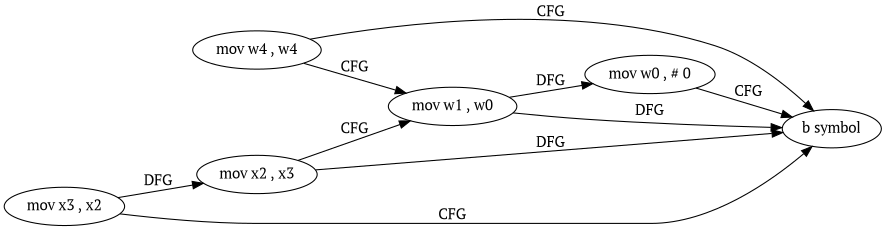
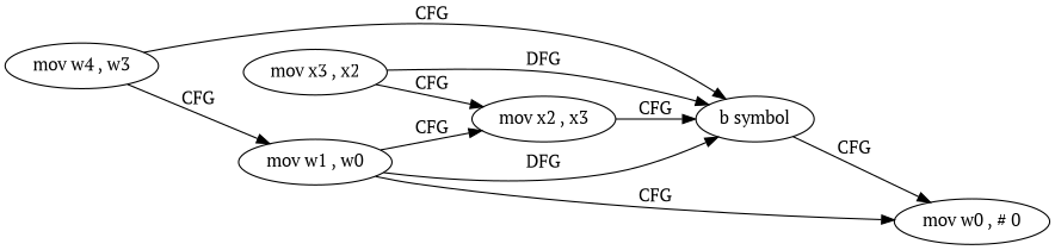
  digraph {
    fontname="PT Serif"
    rankdir=LR
    node [fontname="PT Serif"]
    edge [fontname="PT Serif"]
-   n1 [label="mov w4 , w4"]
+   n1 [label="mov w4 , w3"]
    n2 [label="b symbol"]
    n3 [label="mov w1 , w0"]
    n4 [label="mov x3 , x2"]
    n5 [label="mov x2 , x3"]
    n6 [label="mov w0 , # 0"]
    n1 -> n2 [label=CFG]
    n1 -> n3 [label=CFG]
    n3 -> n2 [label=DFG]
-   n3 -> n6 [label=DFG]
-   n4 -> n2 [label=CFG]
-   n4 -> n5 [label=DFG]
-   n5 -> n2 [label=DFG]
-   n5 -> n3 [label=CFG]
-   n6 -> n2 [label=CFG]
+   n3 -> n6 [label=CFG]
+   n4 -> n2 [label=DFG]
+   n4 -> n5 [label=CFG]
+   n5 -> n2 [label=CFG]
+   n3 -> n5 [label=CFG]
+   n2 -> n6 [label=CFG]
  }
